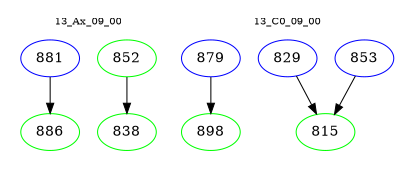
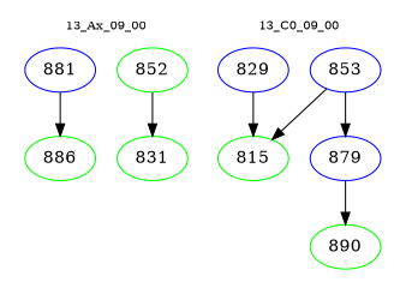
  digraph {
    node [color=green]
    edge [color=black]
    n1 [label=852]
    n2 [color=blue label=881]
-   n3 [label=838]
+   n3 [label=831]
    n4 [label=886]
    n5 [color=blue label=853]
    n6 [color=blue label=829]
    n7 [color=blue label=879]
    n8 [label=815]
-   n9 [label=898]
+   n9 [label=890]
    subgraph cluster_1 {
      color=white
      fontsize=10
      label="13_Ax_09_00"
      n1
      n2
      n3
      n4
    }
    subgraph cluster_2 {
      color=white
      fontsize=10
      label="13_C0_09_00"
      n5
      n6
      n7
      n8
      n9
    }
    n1 -> n3
    n2 -> n4
+   n5 -> n7
    n5 -> n8
    n6 -> n8
    n7 -> n9
  }
